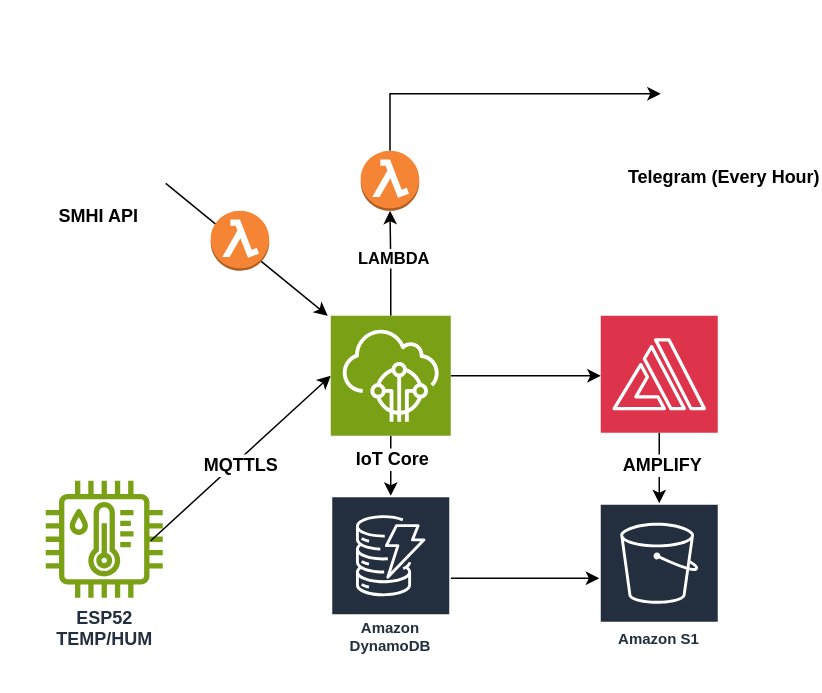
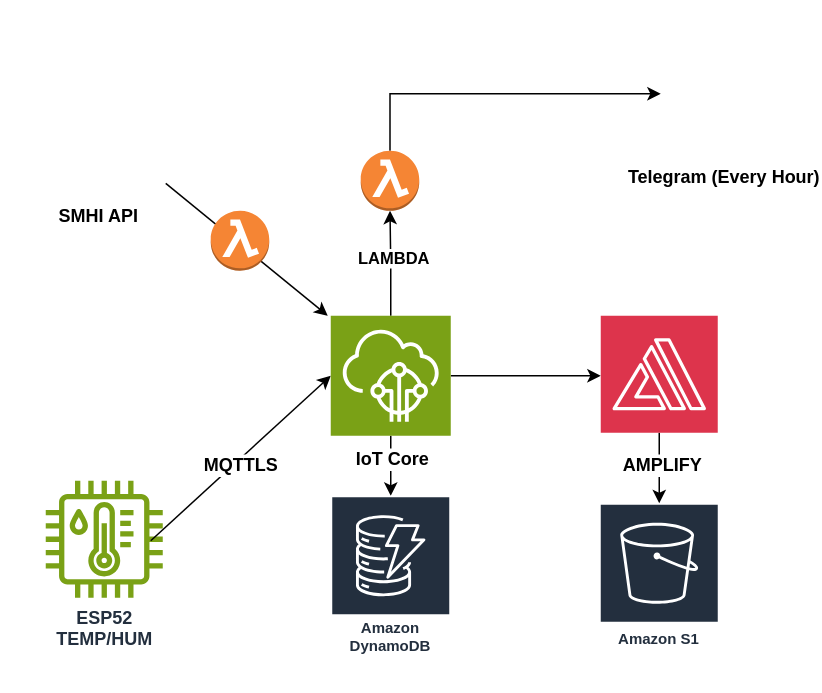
  <mxCell id="0" />
  <mxCell id="1" parent="0" />
  <mxCell id="2" value="&lt;b&gt;ESP52&lt;/b&gt;&lt;div&gt;&lt;b&gt;TEMP/HUM&lt;/b&gt;&lt;/div&gt;&lt;div&gt;&lt;b&gt;&lt;br&gt;&lt;/b&gt;&lt;/div&gt;" style="sketch=0;outlineConnect=0;fontColor=#232F3E;gradientColor=none;fillColor=#7AA116;strokeColor=none;dashed=0;verticalLabelPosition=bottom;verticalAlign=top;align=center;html=1;fontSize=12;fontStyle=0;aspect=fixed;pointerEvents=1;shape=mxgraph.aws4.iot_thing_temperature_humidity_sensor;" parent="1" vertex="1"><mxGeometry x="30" y="320" width="78" height="78" as="geometry" /></mxCell>
  <mxCell id="3" value="&lt;span style=&quot;font-size: 12px;&quot;&gt;&lt;b&gt;MQTTLS&lt;/b&gt;&lt;/span&gt;" style="endArrow=classic;html=1;rounded=0;entryX=0;entryY=0.5;entryDx=0;entryDy=0;entryPerimeter=0;" parent="1" edge="1" target="9"><mxGeometry x="-0.042" y="-4" relative="1" as="geometry"><mxPoint x="100" y="360" as="sourcePoint" /><mxPoint x="210" y="300" as="targetPoint" /><mxPoint as="offset" /></mxGeometry></mxCell>
  <mxCell id="4" value="" style="edgeStyle=orthogonalEdgeStyle;rounded=0;orthogonalLoop=1;jettySize=auto;html=1;" edge="1" parent="1" source="9"><mxGeometry relative="1" as="geometry"><mxPoint x="400" y="250" as="targetPoint" /></mxGeometry></mxCell>
  <mxCell id="5" value="" style="edgeStyle=orthogonalEdgeStyle;rounded=0;orthogonalLoop=1;jettySize=auto;html=1;" edge="1" parent="1" source="9" target="14"><mxGeometry relative="1" as="geometry" /></mxCell>
  <mxCell id="6" value="&lt;b style=&quot;font-size: 12px;&quot;&gt;IoT Core&lt;/b&gt;" style="edgeLabel;html=1;align=center;verticalAlign=middle;resizable=0;points=[];" vertex="1" connectable="0" parent="5"><mxGeometry x="-0.25" relative="1" as="geometry"><mxPoint as="offset" /></mxGeometry></mxCell>
  <mxCell id="7" value="" style="edgeStyle=orthogonalEdgeStyle;rounded=0;orthogonalLoop=1;jettySize=auto;html=1;" edge="1" parent="1" source="9" target="11"><mxGeometry relative="1" as="geometry" /></mxCell>
  <mxCell id="8" value="&lt;b&gt;LAMBDA&lt;/b&gt;" style="edgeLabel;html=1;align=center;verticalAlign=middle;resizable=0;points=[];" vertex="1" connectable="0" parent="7"><mxGeometry x="0.102" y="-2" relative="1" as="geometry"><mxPoint as="offset" /></mxGeometry></mxCell>
  <mxCell id="9" value="" style="sketch=0;points=[[0,0,0],[0.25,0,0],[0.5,0,0],[0.75,0,0],[1,0,0],[0,1,0],[0.25,1,0],[0.5,1,0],[0.75,1,0],[1,1,0],[0,0.25,0],[0,0.5,0],[0,0.75,0],[1,0.25,0],[1,0.5,0],[1,0.75,0]];outlineConnect=0;fontColor=#232F3E;fillColor=#7AA116;strokeColor=#ffffff;dashed=0;verticalLabelPosition=bottom;verticalAlign=top;align=center;html=1;fontSize=12;fontStyle=0;aspect=fixed;shape=mxgraph.aws4.resourceIcon;resIcon=mxgraph.aws4.iot_core;" parent="1" vertex="1"><mxGeometry x="220" y="210" width="80" height="80" as="geometry" /></mxCell>
  <mxCell id="10" style="edgeStyle=orthogonalEdgeStyle;rounded=0;orthogonalLoop=1;jettySize=auto;html=1;exitX=0.5;exitY=0;exitDx=0;exitDy=0;exitPerimeter=0;" edge="1" parent="1" source="11" target="12"><mxGeometry relative="1" as="geometry" /></mxCell>
  <mxCell id="11" value="" style="outlineConnect=0;dashed=0;verticalLabelPosition=bottom;verticalAlign=top;align=center;html=1;shape=mxgraph.aws3.lambda_function;fillColor=#F58534;gradientColor=none;" vertex="1" parent="1"><mxGeometry x="240" y="100" width="39" height="40" as="geometry" /></mxCell>
  <mxCell id="12" value="&lt;b&gt;Telegram (Every Hour)&lt;/b&gt;" style="shape=image;html=1;verticalAlign=top;verticalLabelPosition=bottom;labelBackgroundColor=#ffffff;imageAspect=0;aspect=fixed;image=https://cdn1.iconfinder.com/data/icons/unicons-line-vol-6/24/telegram-128.png" vertex="1" parent="1"><mxGeometry x="440" y="20" width="84" height="84" as="geometry" /></mxCell>
- <mxCell id="13" value="" style="edgeStyle=orthogonalEdgeStyle;rounded=0;orthogonalLoop=1;jettySize=auto;html=1;" edge="1" parent="1" source="14" target="15"><mxGeometry relative="1" as="geometry"><Array as="points"><mxPoint x="410" y="385" /><mxPoint x="410" y="385" /></Array></mxGeometry></mxCell>
  <mxCell id="14" value="Amazon DynamoDB" style="sketch=0;outlineConnect=0;fontColor=#232F3E;gradientColor=none;strokeColor=#ffffff;fillColor=#232F3E;dashed=0;verticalLabelPosition=middle;verticalAlign=bottom;align=center;html=1;whiteSpace=wrap;fontSize=10;fontStyle=1;spacing=3;shape=mxgraph.aws4.productIcon;prIcon=mxgraph.aws4.dynamodb;" vertex="1" parent="1"><mxGeometry x="220" y="330" width="80" height="110" as="geometry" /></mxCell>
  <mxCell id="15" value="Amazon S1" style="sketch=0;outlineConnect=0;fontColor=#232F3E;gradientColor=none;strokeColor=#ffffff;fillColor=#232F3E;dashed=0;verticalLabelPosition=middle;verticalAlign=bottom;align=center;html=1;whiteSpace=wrap;fontSize=10;fontStyle=1;spacing=3;shape=mxgraph.aws4.productIcon;prIcon=mxgraph.aws4.s3;" vertex="1" parent="1"><mxGeometry x="399" y="335" width="80" height="100" as="geometry" /></mxCell>
  <mxCell id="16" value="&lt;b&gt;SMHI API&lt;/b&gt;" style="shape=image;html=1;verticalAlign=top;verticalLabelPosition=bottom;labelBackgroundColor=#ffffff;imageAspect=0;aspect=fixed;image=https://cdn2.iconfinder.com/data/icons/weather-color-2/500/weather-02-128.png" vertex="1" parent="1"><mxGeometry x="20" y="40" width="90" height="90" as="geometry" /></mxCell>
  <mxCell id="17" style="rounded=0;orthogonalLoop=1;jettySize=auto;html=1;entryX=0;entryY=0;entryDx=0;entryDy=0;entryPerimeter=0;" edge="1" parent="1" source="16"><mxGeometry relative="1" as="geometry"><mxPoint x="108" y="121.29" as="sourcePoint" /><mxPoint x="218" y="210" as="targetPoint" /><Array as="points" /></mxGeometry></mxCell>
  <mxCell id="18" value="&lt;div&gt;&lt;b&gt;&lt;br&gt;&lt;/b&gt;&lt;/div&gt;" style="outlineConnect=0;dashed=0;verticalLabelPosition=bottom;verticalAlign=top;align=center;html=1;shape=mxgraph.aws3.lambda_function;fillColor=#F58534;gradientColor=none;" vertex="1" parent="1"><mxGeometry x="140" y="140" width="39" height="40" as="geometry" /></mxCell>
  <mxCell id="19" value="" style="edgeStyle=orthogonalEdgeStyle;rounded=0;orthogonalLoop=1;jettySize=auto;html=1;" edge="1" parent="1" source="21" target="15"><mxGeometry relative="1" as="geometry" /></mxCell>
  <mxCell id="20" value="&lt;b&gt;&lt;font style=&quot;font-size: 12px;&quot;&gt;AMPLIFY&lt;/font&gt;&lt;/b&gt;" style="edgeLabel;html=1;align=center;verticalAlign=middle;resizable=0;points=[];" vertex="1" connectable="0" parent="19"><mxGeometry x="-0.106" y="1" relative="1" as="geometry"><mxPoint as="offset" /></mxGeometry></mxCell>
  <mxCell id="21" value="" style="sketch=0;points=[[0,0,0],[0.25,0,0],[0.5,0,0],[0.75,0,0],[1,0,0],[0,1,0],[0.25,1,0],[0.5,1,0],[0.75,1,0],[1,1,0],[0,0.25,0],[0,0.5,0],[0,0.75,0],[1,0.25,0],[1,0.5,0],[1,0.75,0]];outlineConnect=0;fontColor=#232F3E;fillColor=#DD344C;strokeColor=#ffffff;dashed=0;verticalLabelPosition=bottom;verticalAlign=top;align=center;html=1;fontSize=12;fontStyle=0;aspect=fixed;shape=mxgraph.aws4.resourceIcon;resIcon=mxgraph.aws4.amplify;" vertex="1" parent="1"><mxGeometry x="400" y="210" width="78" height="78" as="geometry" /></mxCell>
